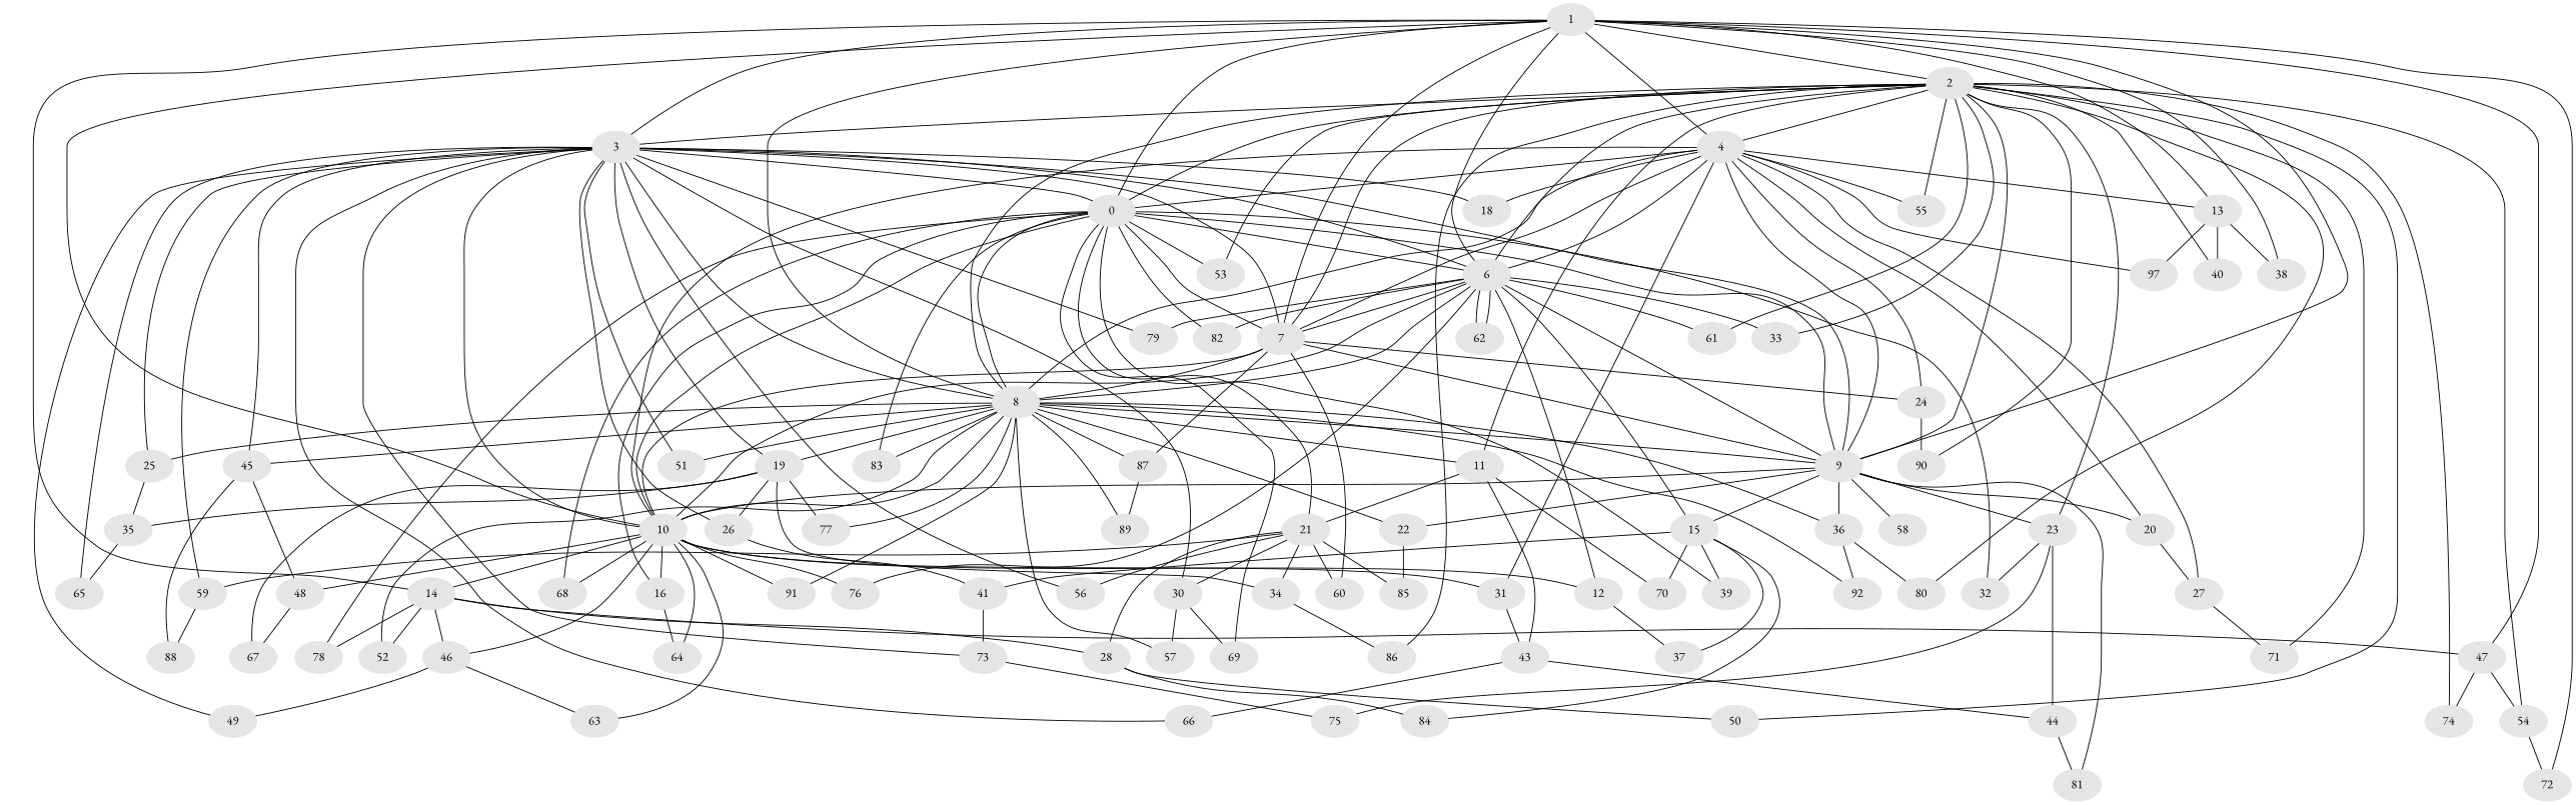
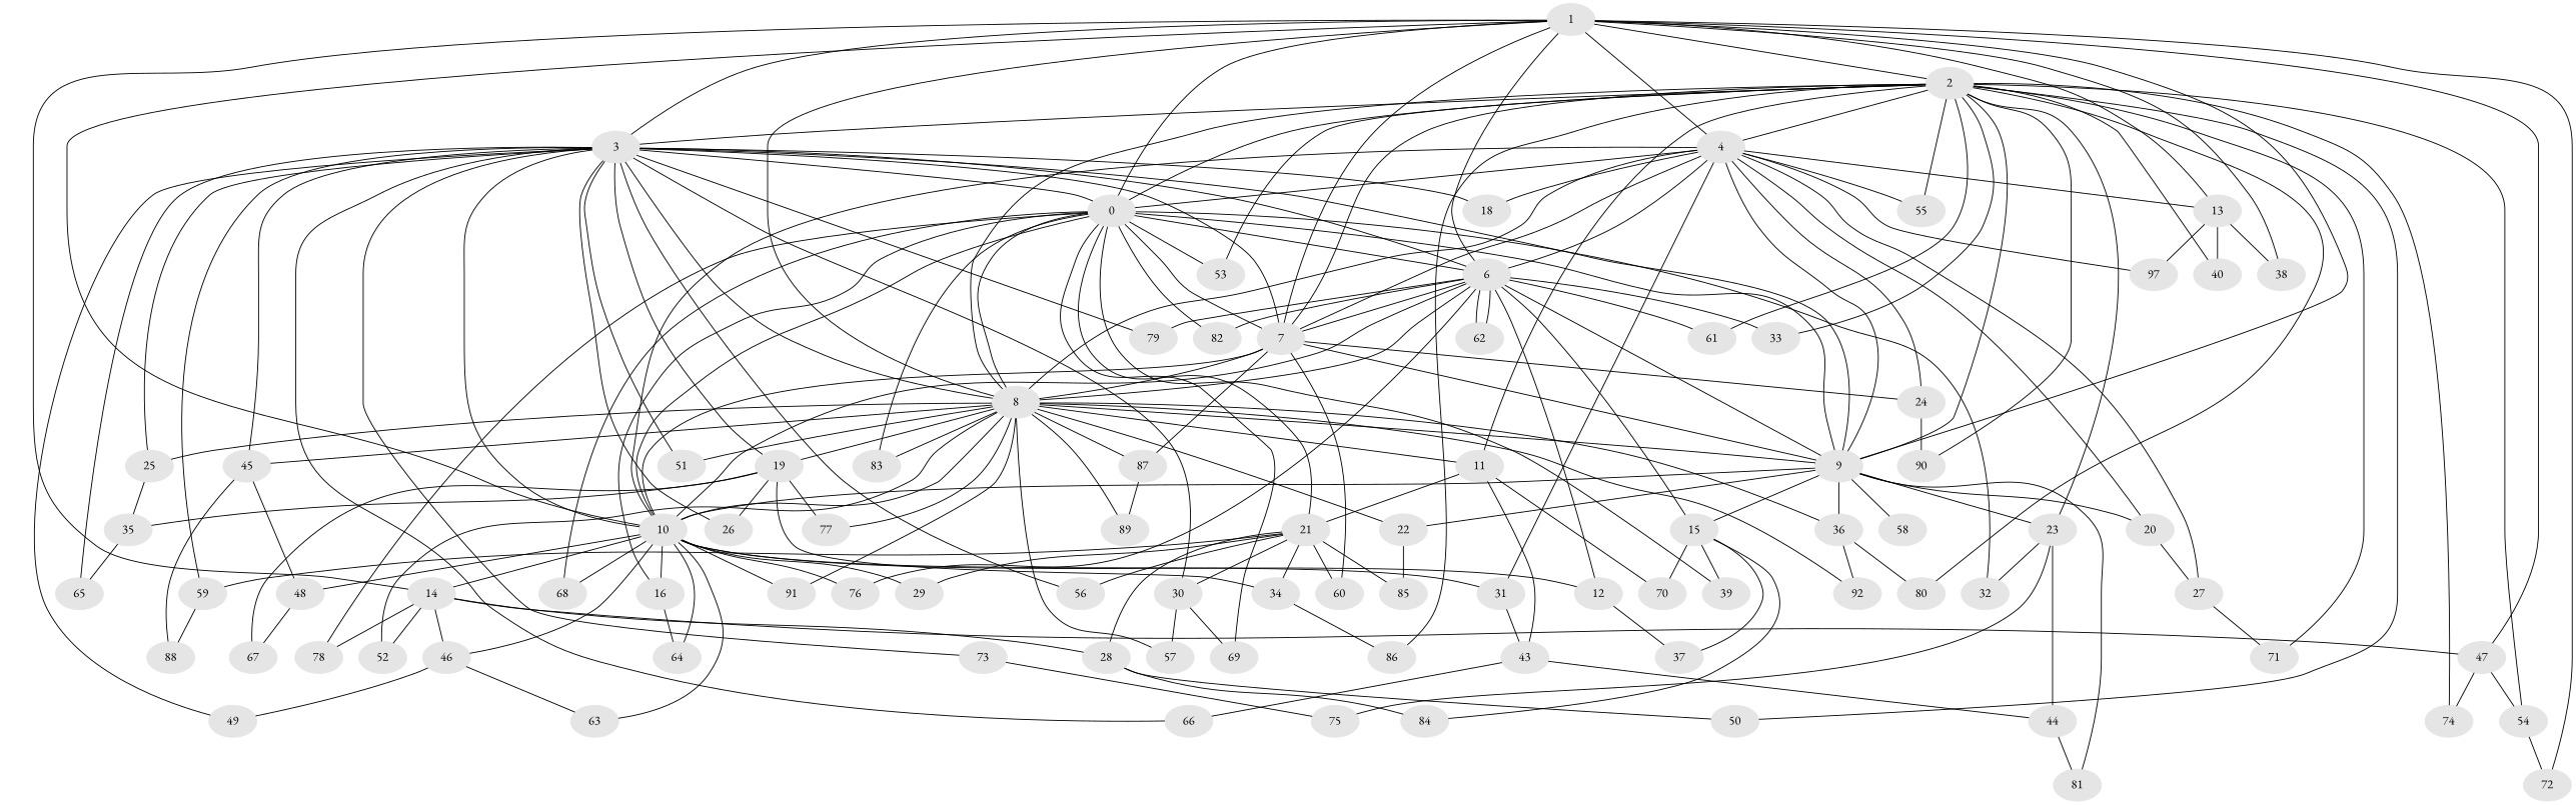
  graph {
    fontname="EB Garamond"
    node [color=gray90 fontname="EB Garamond" style=filled]
    edge [fontname="EB Garamond"]
    1
    2
    3
    4
    n5 [label=0]
    6
    7
    8
    9
    10
    13
    14
    38
    47
    72
    11
    23
    33
    40
    50
    53
    54
    55
    61
    71
    74
    80
    86
    90
    18
    19
    25
    26
    30
    45
    49
    51
    56
    59
    65
    66
    73
    79
    n44 [label=97]
    20
    24
    27
    31
    16
    21
    32
    39
    68
    69
    78
    82
    83
    12
    15
    62
    76
    60
    87
    22
    36
    n66 [label=92]
    52
    57
    77
    89
    91
    58
    81
+   29
    46
    48
    63
    64
    28
    43
    70
    44
    75
    34
    35
    67
-   41
    88
    85
    37
    84
    1 -- 2
    1 -- 3
    1 -- 4
    1 -- n5
    1 -- 6
    1 -- 7
    1 -- 8
    1 -- 9
    1 -- 10
    1 -- 13
    1 -- 14
    1 -- 38
    1 -- 47
    1 -- 72
    2 -- 3
    2 -- 4
    2 -- n5
-   2 -- 6
    2 -- 7
    2 -- 8
    2 -- 9
    2 -- 11
    2 -- 23
    2 -- 33
    2 -- 40
    2 -- 50
    2 -- 53
    2 -- 54
    2 -- 55
    2 -- 61
    2 -- 71
    2 -- 74
    2 -- 80
    2 -- 86
    2 -- 90
    3 -- n5
    3 -- 6
    3 -- 7
    3 -- 8
    3 -- 9
    3 -- 10
    3 -- 18
    3 -- 19
    3 -- 25
    3 -- 26
    3 -- 30
    3 -- 45
    3 -- 49
    3 -- 51
    3 -- 56
    3 -- 59
    3 -- 65
    3 -- 66
    3 -- 73
    3 -- 79
    4 -- n5
    4 -- 6
    4 -- 7
    4 -- 8
    4 -- 9
    4 -- 10
    4 -- 13
    4 -- 55
    4 -- 18
    4 -- n44
    4 -- 20
    4 -- 24
    4 -- 27
    4 -- 31
    n5 -- 6
    n5 -- 7
    n5 -- 8
    n5 -- 9
    n5 -- 10
    n5 -- 53
    n5 -- 16
    n5 -- 21
    n5 -- 32
    n5 -- 39
    n5 -- 68
    n5 -- 69
    n5 -- 78
    n5 -- 82
    n5 -- 83
    6 -- 7
    6 -- 8
    6 -- 9
    6 -- 10
    6 -- 33
    6 -- 61
    6 -- 79
    6 -- 82
    6 -- 12
    6 -- 15
    6 -- 62
    6 -- 62
    6 -- 76
    7 -- 8
    7 -- 9
    7 -- 10
    7 -- 24
    7 -- 60
    7 -- 87
    8 -- 9
    8 -- 10
    8 -- 11
    8 -- 19
    8 -- 25
    8 -- 45
    8 -- 51
    8 -- 83
    8 -- 87
    8 -- 22
    8 -- 36
    8 -- n66
    8 -- 52
    8 -- 57
    8 -- 77
    8 -- 89
    8 -- 91
    9 -- 10
    9 -- 23
    9 -- 20
    9 -- 15
    9 -- 22
    9 -- 36
    9 -- 58
    9 -- 81
    10 -- 14
    10 -- 31
    10 -- 16
    10 -- 68
    10 -- 12
    10 -- 76
    10 -- 91
+   10 -- 29
    10 -- 46
    10 -- 48
    10 -- 63
    10 -- 64
    13 -- 38
    13 -- 40
    13 -- n44
    14 -- 47
    14 -- 78
    14 -- 52
    14 -- 46
    14 -- 28
    47 -- 54
    47 -- 74
    11 -- 21
    11 -- 43
    11 -- 70
    23 -- 32
    23 -- 44
    23 -- 75
    54 -- 72
    19 -- 26
    19 -- 77
    19 -- 34
    19 -- 35
    19 -- 67
    25 -- 35
-   26 -- 41
    30 -- 69
    30 -- 57
    45 -- 48
    45 -- 88
    59 -- 88
    73 -- 75
    20 -- 27
    24 -- 90
    27 -- 71
    31 -- 43
    16 -- 64
    21 -- 30
    21 -- 56
    21 -- 59
    21 -- 60
+   21 -- 29
    21 -- 28
    21 -- 34
    21 -- 85
    12 -- 37
    15 -- 39
    15 -- 70
-   15 -- 41
    15 -- 37
    15 -- 84
    87 -- 89
    22 -- 85
    36 -- 80
    36 -- n66
    46 -- 49
    46 -- 63
    48 -- 67
    28 -- 50
    28 -- 84
    43 -- 66
    43 -- 44
    44 -- 81
    34 -- 86
    35 -- 65
-   41 -- 73
  }
